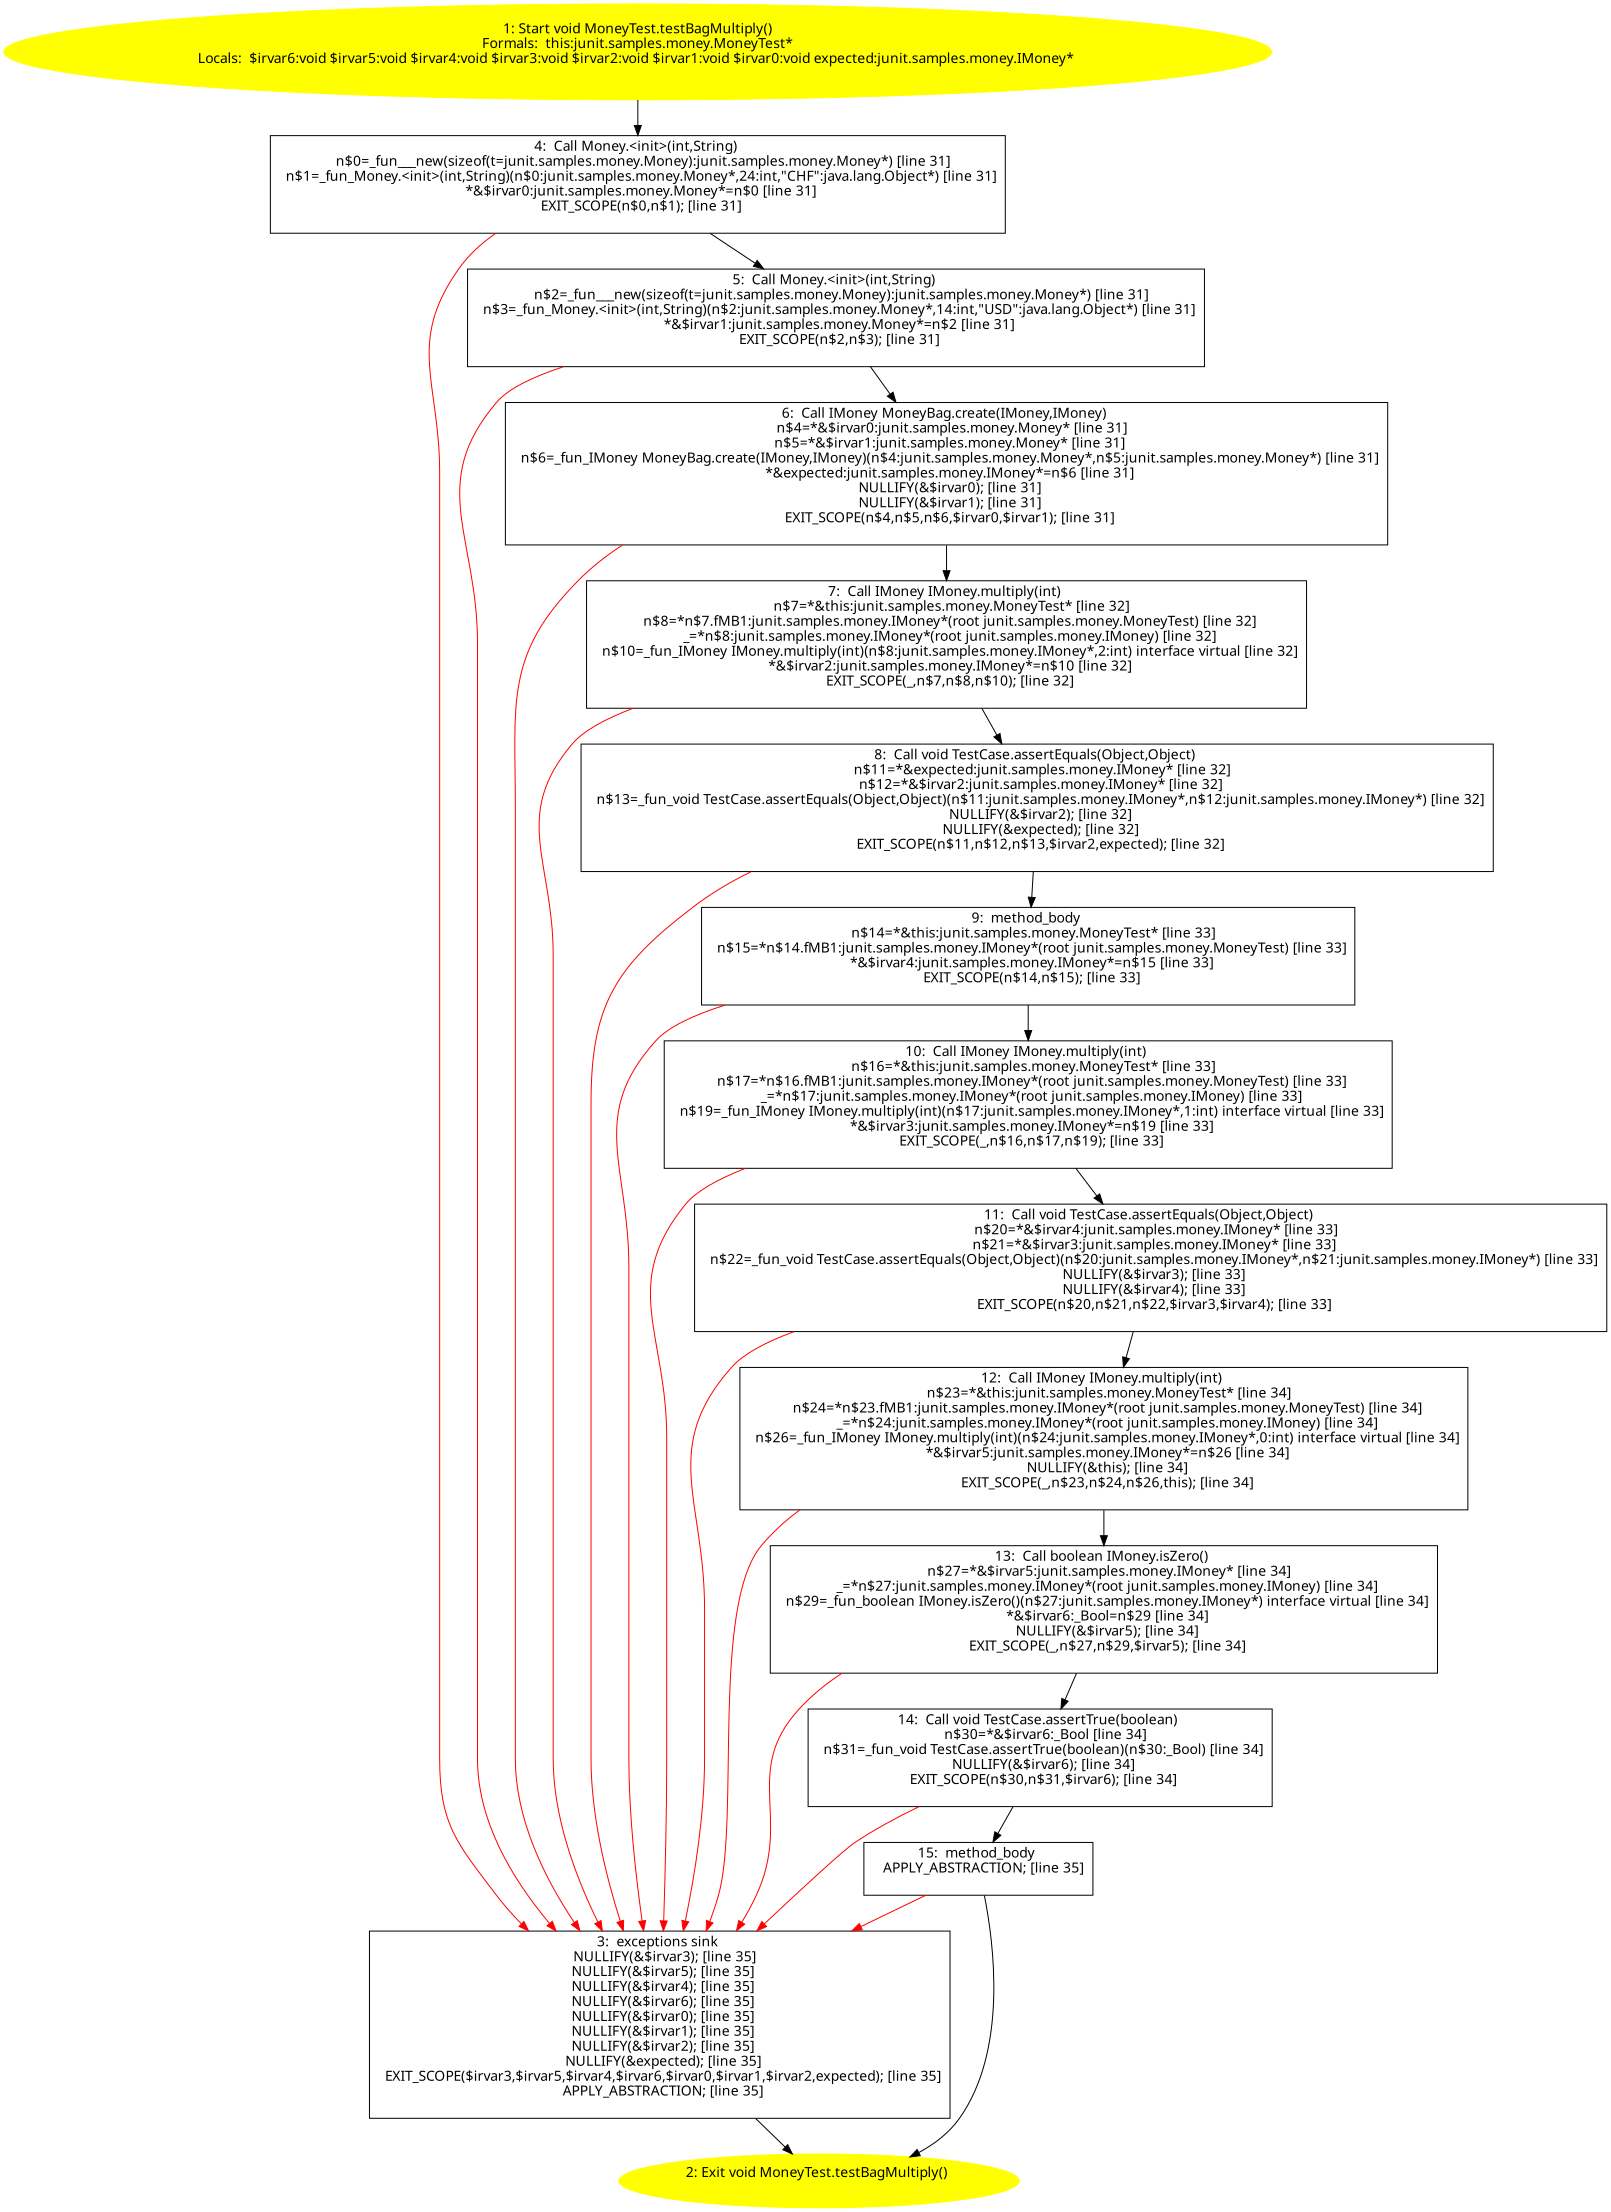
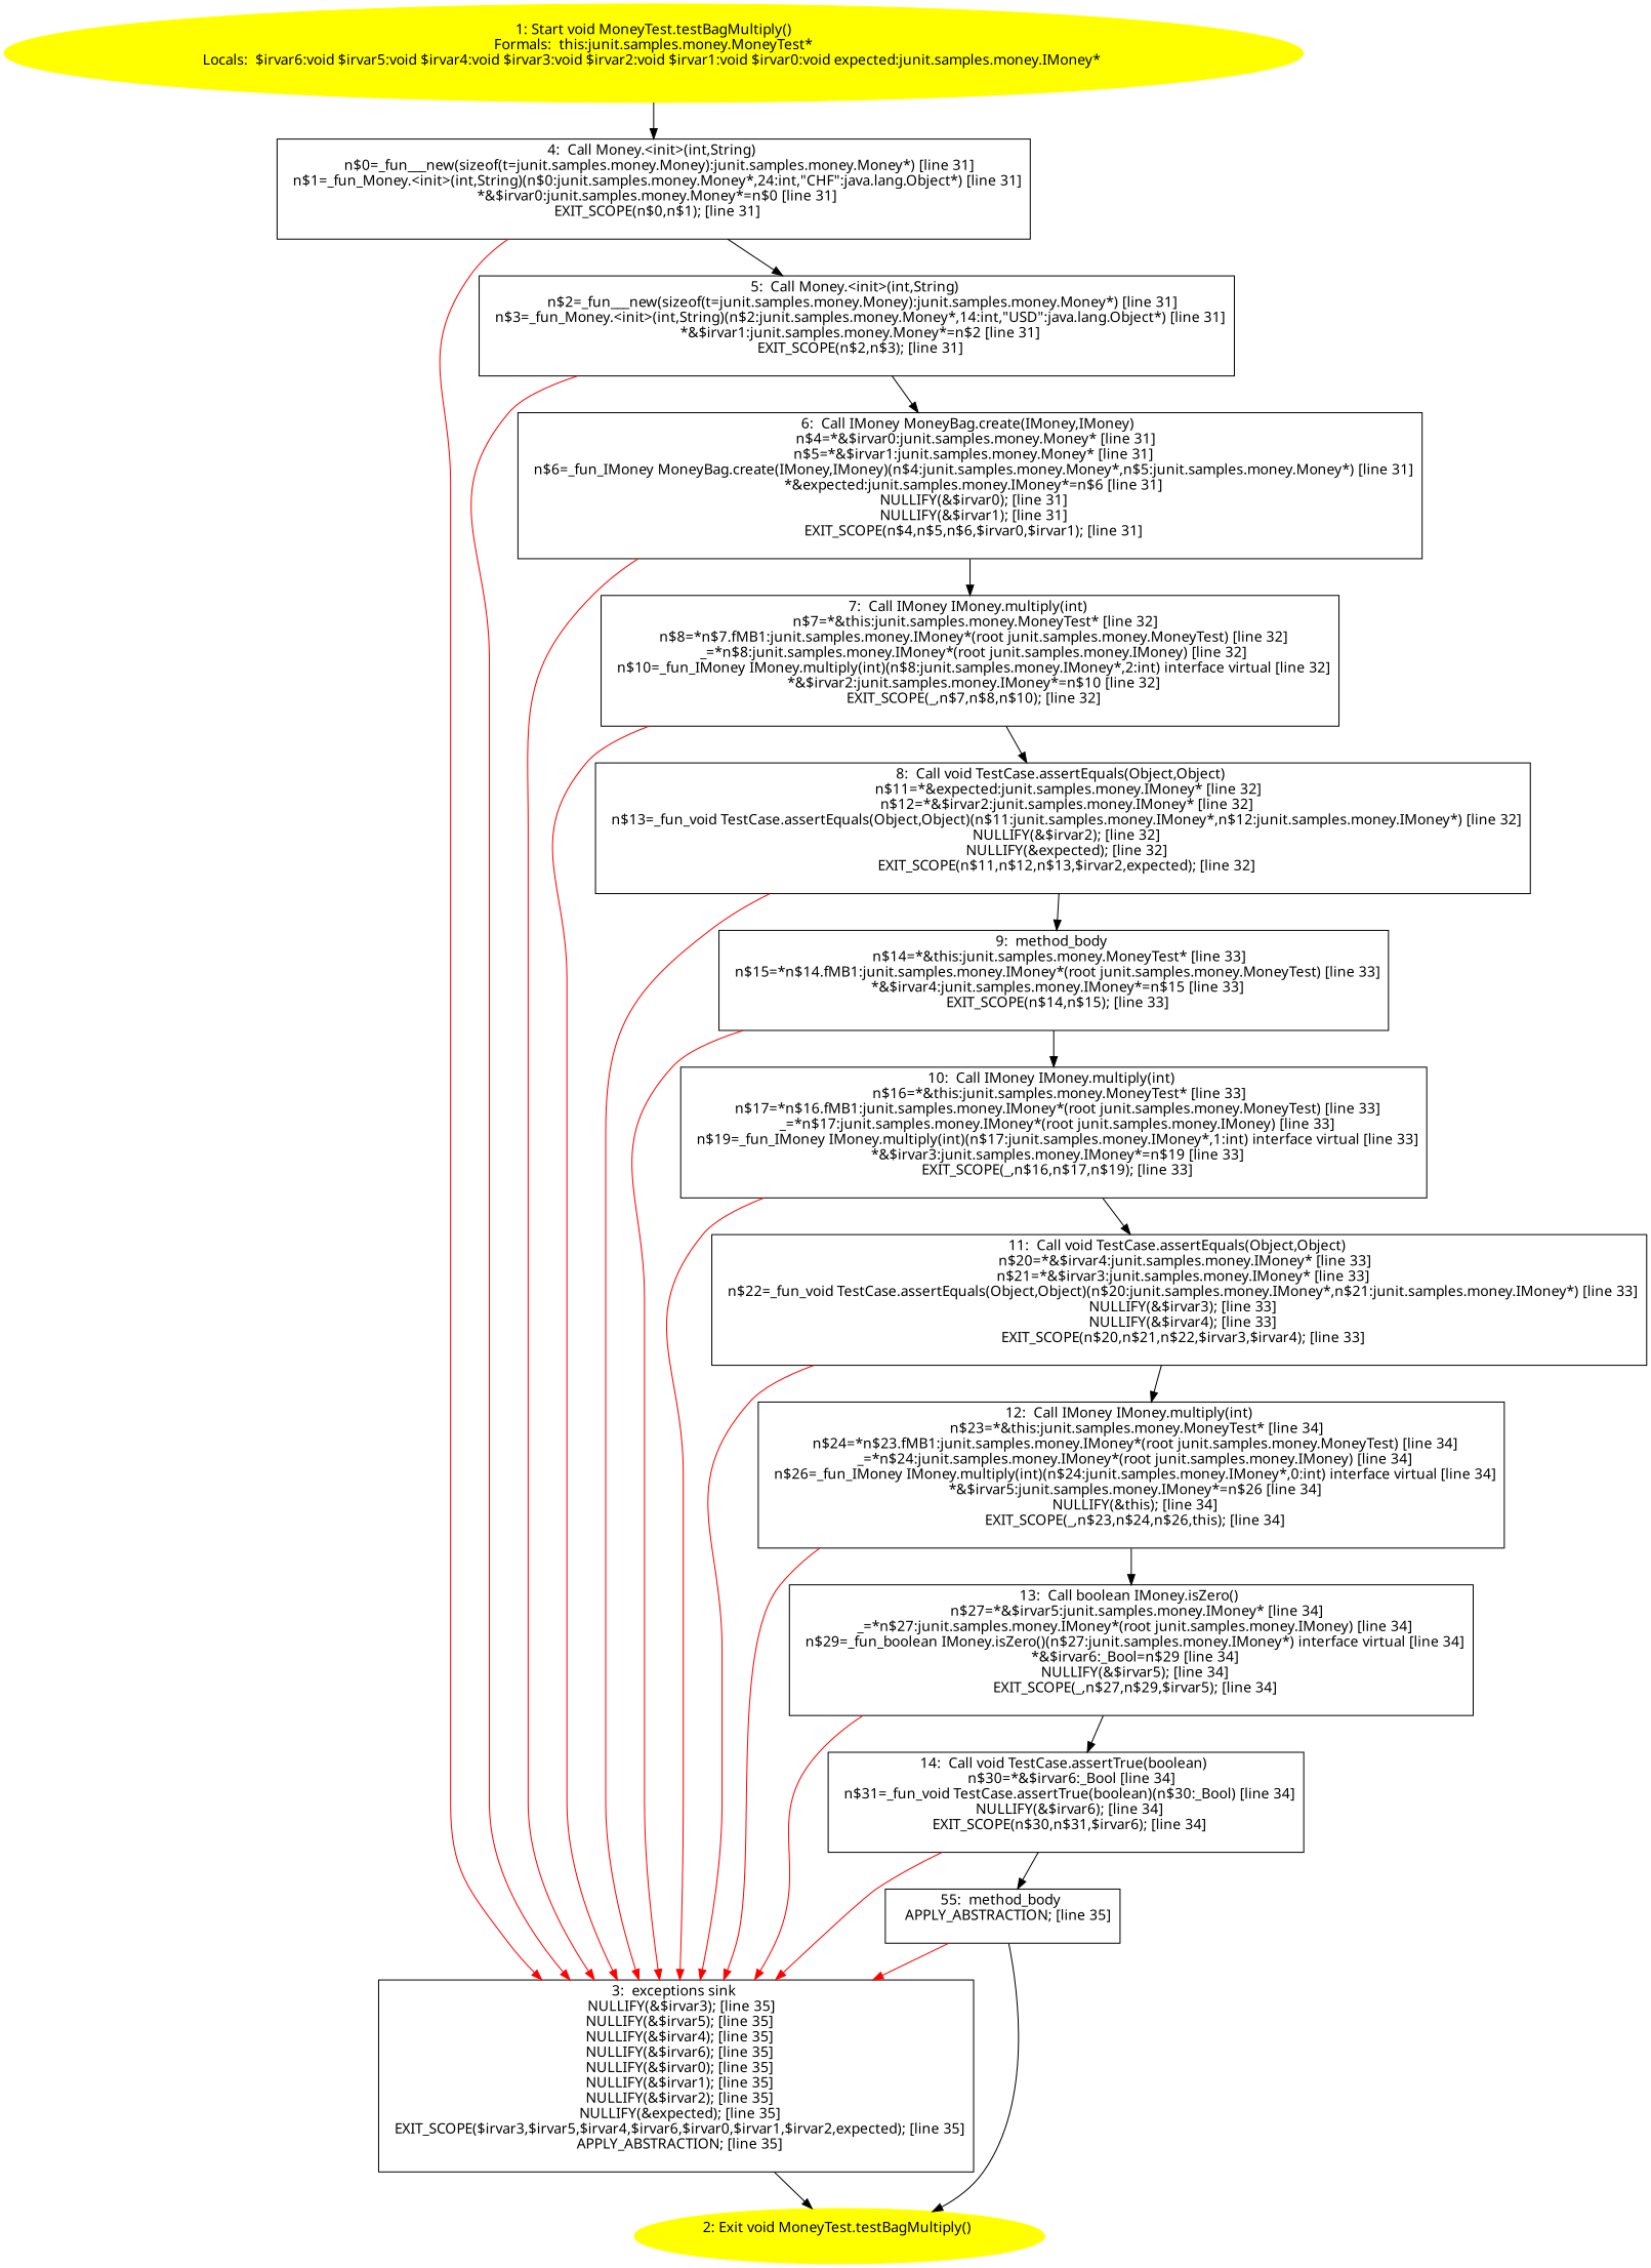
  digraph {
    fontname="Noto Sans"
    node [fontname="Noto Sans" shape=box]
    edge [fontname="Noto Sans"]
    n1 [color=yellow label="1: Start void MoneyTest.testBagMultiply()\nFormals:  this:junit.samples.money.MoneyTest*\nLocals:  $irvar6:void $irvar5:void $irvar4:void $irvar3:void $irvar2:void $irvar1:void $irvar0:void expected:junit.samples.money.IMoney* \n  " style=filled shape=""]
    n2 [label="4:  Call Money.<init>(int,String) \n   n$0=_fun___new(sizeof(t=junit.samples.money.Money):junit.samples.money.Money*) [line 31]\n  n$1=_fun_Money.<init>(int,String)(n$0:junit.samples.money.Money*,24:int,\"CHF\":java.lang.Object*) [line 31]\n  *&$irvar0:junit.samples.money.Money*=n$0 [line 31]\n  EXIT_SCOPE(n$0,n$1); [line 31]\n "]
    n3 [label="3:  exceptions sink \n   NULLIFY(&$irvar3); [line 35]\n  NULLIFY(&$irvar5); [line 35]\n  NULLIFY(&$irvar4); [line 35]\n  NULLIFY(&$irvar6); [line 35]\n  NULLIFY(&$irvar0); [line 35]\n  NULLIFY(&$irvar1); [line 35]\n  NULLIFY(&$irvar2); [line 35]\n  NULLIFY(&expected); [line 35]\n  EXIT_SCOPE($irvar3,$irvar5,$irvar4,$irvar6,$irvar0,$irvar1,$irvar2,expected); [line 35]\n  APPLY_ABSTRACTION; [line 35]\n "]
    n4 [label="5:  Call Money.<init>(int,String) \n   n$2=_fun___new(sizeof(t=junit.samples.money.Money):junit.samples.money.Money*) [line 31]\n  n$3=_fun_Money.<init>(int,String)(n$2:junit.samples.money.Money*,14:int,\"USD\":java.lang.Object*) [line 31]\n  *&$irvar1:junit.samples.money.Money*=n$2 [line 31]\n  EXIT_SCOPE(n$2,n$3); [line 31]\n "]
    n5 [color=yellow label="2: Exit void MoneyTest.testBagMultiply() \n  " style=filled shape=""]
    n6 [label="6:  Call IMoney MoneyBag.create(IMoney,IMoney) \n   n$4=*&$irvar0:junit.samples.money.Money* [line 31]\n  n$5=*&$irvar1:junit.samples.money.Money* [line 31]\n  n$6=_fun_IMoney MoneyBag.create(IMoney,IMoney)(n$4:junit.samples.money.Money*,n$5:junit.samples.money.Money*) [line 31]\n  *&expected:junit.samples.money.IMoney*=n$6 [line 31]\n  NULLIFY(&$irvar0); [line 31]\n  NULLIFY(&$irvar1); [line 31]\n  EXIT_SCOPE(n$4,n$5,n$6,$irvar0,$irvar1); [line 31]\n "]
    n7 [label="7:  Call IMoney IMoney.multiply(int) \n   n$7=*&this:junit.samples.money.MoneyTest* [line 32]\n  n$8=*n$7.fMB1:junit.samples.money.IMoney*(root junit.samples.money.MoneyTest) [line 32]\n  _=*n$8:junit.samples.money.IMoney*(root junit.samples.money.IMoney) [line 32]\n  n$10=_fun_IMoney IMoney.multiply(int)(n$8:junit.samples.money.IMoney*,2:int) interface virtual [line 32]\n  *&$irvar2:junit.samples.money.IMoney*=n$10 [line 32]\n  EXIT_SCOPE(_,n$7,n$8,n$10); [line 32]\n "]
    n8 [label="8:  Call void TestCase.assertEquals(Object,Object) \n   n$11=*&expected:junit.samples.money.IMoney* [line 32]\n  n$12=*&$irvar2:junit.samples.money.IMoney* [line 32]\n  n$13=_fun_void TestCase.assertEquals(Object,Object)(n$11:junit.samples.money.IMoney*,n$12:junit.samples.money.IMoney*) [line 32]\n  NULLIFY(&$irvar2); [line 32]\n  NULLIFY(&expected); [line 32]\n  EXIT_SCOPE(n$11,n$12,n$13,$irvar2,expected); [line 32]\n "]
    n9 [label="9:  method_body \n   n$14=*&this:junit.samples.money.MoneyTest* [line 33]\n  n$15=*n$14.fMB1:junit.samples.money.IMoney*(root junit.samples.money.MoneyTest) [line 33]\n  *&$irvar4:junit.samples.money.IMoney*=n$15 [line 33]\n  EXIT_SCOPE(n$14,n$15); [line 33]\n "]
    n10 [label="10:  Call IMoney IMoney.multiply(int) \n   n$16=*&this:junit.samples.money.MoneyTest* [line 33]\n  n$17=*n$16.fMB1:junit.samples.money.IMoney*(root junit.samples.money.MoneyTest) [line 33]\n  _=*n$17:junit.samples.money.IMoney*(root junit.samples.money.IMoney) [line 33]\n  n$19=_fun_IMoney IMoney.multiply(int)(n$17:junit.samples.money.IMoney*,1:int) interface virtual [line 33]\n  *&$irvar3:junit.samples.money.IMoney*=n$19 [line 33]\n  EXIT_SCOPE(_,n$16,n$17,n$19); [line 33]\n "]
    n11 [label="11:  Call void TestCase.assertEquals(Object,Object) \n   n$20=*&$irvar4:junit.samples.money.IMoney* [line 33]\n  n$21=*&$irvar3:junit.samples.money.IMoney* [line 33]\n  n$22=_fun_void TestCase.assertEquals(Object,Object)(n$20:junit.samples.money.IMoney*,n$21:junit.samples.money.IMoney*) [line 33]\n  NULLIFY(&$irvar3); [line 33]\n  NULLIFY(&$irvar4); [line 33]\n  EXIT_SCOPE(n$20,n$21,n$22,$irvar3,$irvar4); [line 33]\n "]
    n12 [label="12:  Call IMoney IMoney.multiply(int) \n   n$23=*&this:junit.samples.money.MoneyTest* [line 34]\n  n$24=*n$23.fMB1:junit.samples.money.IMoney*(root junit.samples.money.MoneyTest) [line 34]\n  _=*n$24:junit.samples.money.IMoney*(root junit.samples.money.IMoney) [line 34]\n  n$26=_fun_IMoney IMoney.multiply(int)(n$24:junit.samples.money.IMoney*,0:int) interface virtual [line 34]\n  *&$irvar5:junit.samples.money.IMoney*=n$26 [line 34]\n  NULLIFY(&this); [line 34]\n  EXIT_SCOPE(_,n$23,n$24,n$26,this); [line 34]\n "]
    n13 [label="13:  Call boolean IMoney.isZero() \n   n$27=*&$irvar5:junit.samples.money.IMoney* [line 34]\n  _=*n$27:junit.samples.money.IMoney*(root junit.samples.money.IMoney) [line 34]\n  n$29=_fun_boolean IMoney.isZero()(n$27:junit.samples.money.IMoney*) interface virtual [line 34]\n  *&$irvar6:_Bool=n$29 [line 34]\n  NULLIFY(&$irvar5); [line 34]\n  EXIT_SCOPE(_,n$27,n$29,$irvar5); [line 34]\n "]
    n14 [label="14:  Call void TestCase.assertTrue(boolean) \n   n$30=*&$irvar6:_Bool [line 34]\n  n$31=_fun_void TestCase.assertTrue(boolean)(n$30:_Bool) [line 34]\n  NULLIFY(&$irvar6); [line 34]\n  EXIT_SCOPE(n$30,n$31,$irvar6); [line 34]\n "]
-   n15 [label="15:  method_body \n   APPLY_ABSTRACTION; [line 35]\n "]
+   n15 [label="55:  method_body \n   APPLY_ABSTRACTION; [line 35]\n "]
    n1 -> n2
    n2 -> n3 [color=red]
    n2 -> n4
    n3 -> n5
    n4 -> n3 [color=red]
    n4 -> n6
    n6 -> n3 [color=red]
    n6 -> n7
    n7 -> n3 [color=red]
    n7 -> n8
    n8 -> n3 [color=red]
    n8 -> n9
    n9 -> n3 [color=red]
    n9 -> n10
    n10 -> n3 [color=red]
    n10 -> n11
    n11 -> n3 [color=red]
    n11 -> n12
    n12 -> n3 [color=red]
    n12 -> n13
    n13 -> n3 [color=red]
    n13 -> n14
    n14 -> n3 [color=red]
    n14 -> n15
    n15 -> n3 [color=red]
    n15 -> n5
  }
